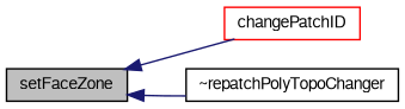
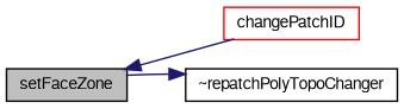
  digraph {
    rankdir=LR
    node [color=black fontname=FreeSans fontsize=10 shape=record]
    edge [color=midnightblue dir=back fontname=FreeSans fontsize=10 labelfontname=FreeSans labelfontsize=10 style=solid]
    n1 [fillcolor=grey75 fontcolor=black height=0.2 label=setFaceZone style=filled width=0.4]
    n2 [color=red height=0.2 label=changePatchID width=0.4]
    n3 [height=0.2 label="~repatchPolyTopoChanger" width=0.4]
    n1 -> n2
-   n1 -> n3
+   n3 -> n1
  }
